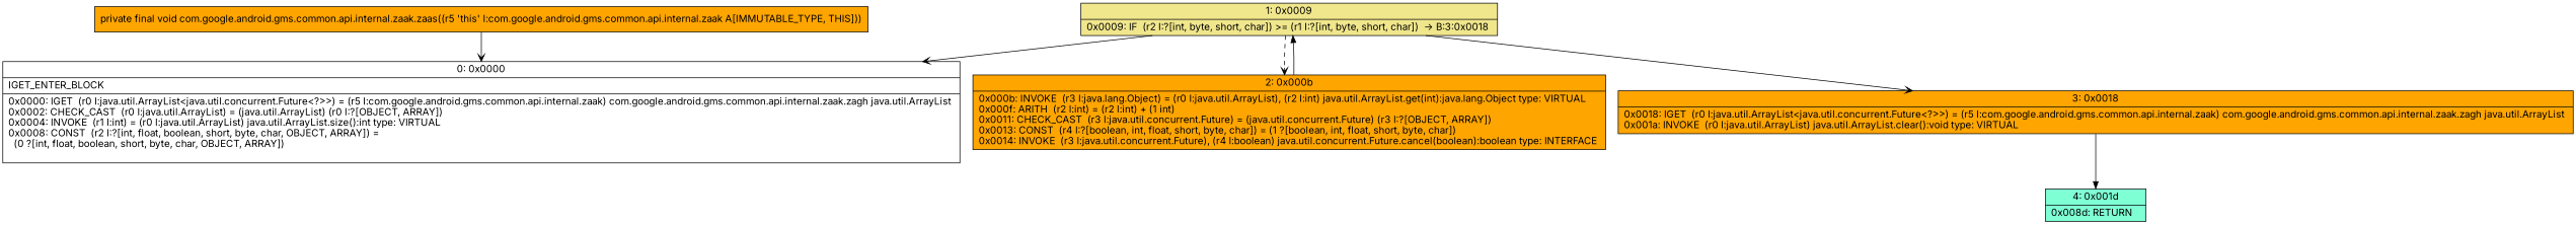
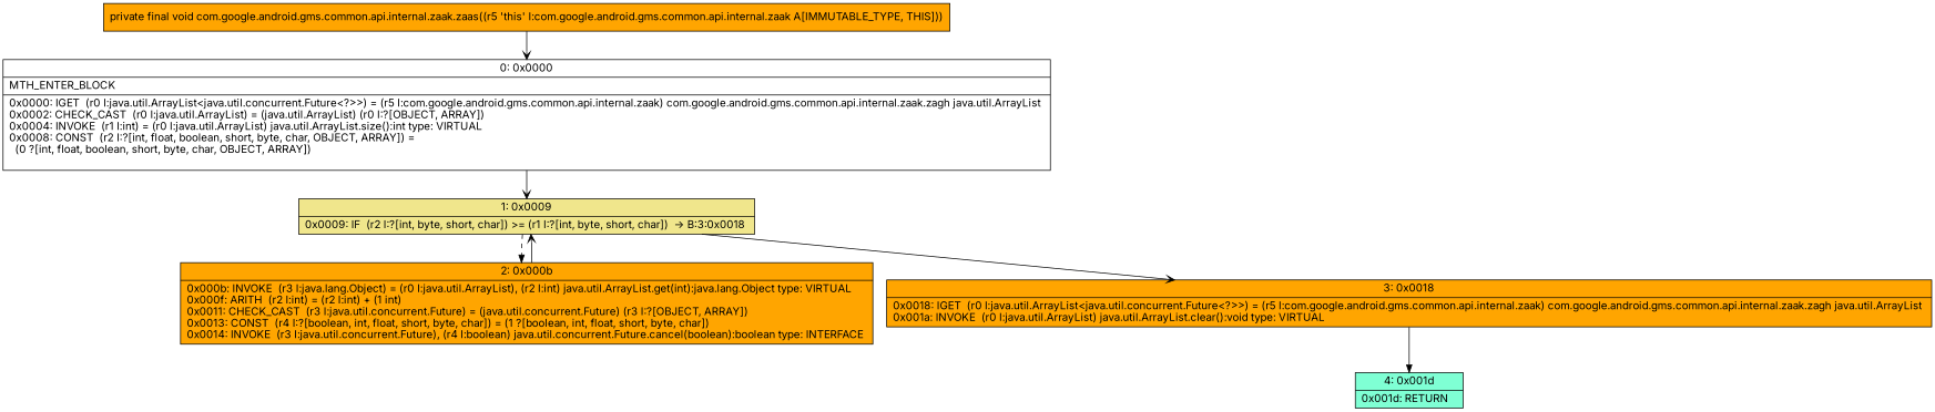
  digraph {
    fontname=Inter
    node [fillcolor=orange fontname=Inter shape=record style=filled]
    edge [arrowhead=vee fontname=Inter]
-   n1 [fillcolor=white label="{0\:\ 0x0000|IGET_ENTER_BLOCK\l|0x0000: IGET  (r0 I:java.util.ArrayList\<java.util.concurrent.Future\<?\>\>) = (r5 I:com.google.android.gms.common.api.internal.zaak) com.google.android.gms.common.api.internal.zaak.zagh java.util.ArrayList \l0x0002: CHECK_CAST  (r0 I:java.util.ArrayList) = (java.util.ArrayList) (r0 I:?[OBJECT, ARRAY]) \l0x0004: INVOKE  (r1 I:int) = (r0 I:java.util.ArrayList) java.util.ArrayList.size():int type: VIRTUAL \l0x0008: CONST  (r2 I:?[int, float, boolean, short, byte, char, OBJECT, ARRAY]) = \l  (0 ?[int, float, boolean, short, byte, char, OBJECT, ARRAY])\l \l}"]
+   n1 [fillcolor=white label="{0\:\ 0x0000|MTH_ENTER_BLOCK\l|0x0000: IGET  (r0 I:java.util.ArrayList\<java.util.concurrent.Future\<?\>\>) = (r5 I:com.google.android.gms.common.api.internal.zaak) com.google.android.gms.common.api.internal.zaak.zagh java.util.ArrayList \l0x0002: CHECK_CAST  (r0 I:java.util.ArrayList) = (java.util.ArrayList) (r0 I:?[OBJECT, ARRAY]) \l0x0004: INVOKE  (r1 I:int) = (r0 I:java.util.ArrayList) java.util.ArrayList.size():int type: VIRTUAL \l0x0008: CONST  (r2 I:?[int, float, boolean, short, byte, char, OBJECT, ARRAY]) = \l  (0 ?[int, float, boolean, short, byte, char, OBJECT, ARRAY])\l \l}"]
    n2 [fillcolor=khaki label="{1\:\ 0x0009|0x0009: IF  (r2 I:?[int, byte, short, char]) \>= (r1 I:?[int, byte, short, char])  \-\> B:3:0x0018 \l}"]
    n3 [label="{2\:\ 0x000b|0x000b: INVOKE  (r3 I:java.lang.Object) = (r0 I:java.util.ArrayList), (r2 I:int) java.util.ArrayList.get(int):java.lang.Object type: VIRTUAL \l0x000f: ARITH  (r2 I:int) = (r2 I:int) + (1 int) \l0x0011: CHECK_CAST  (r3 I:java.util.concurrent.Future) = (java.util.concurrent.Future) (r3 I:?[OBJECT, ARRAY]) \l0x0013: CONST  (r4 I:?[boolean, int, float, short, byte, char]) = (1 ?[boolean, int, float, short, byte, char]) \l0x0014: INVOKE  (r3 I:java.util.concurrent.Future), (r4 I:boolean) java.util.concurrent.Future.cancel(boolean):boolean type: INTERFACE \l}"]
    n4 [label="{3\:\ 0x0018|0x0018: IGET  (r0 I:java.util.ArrayList\<java.util.concurrent.Future\<?\>\>) = (r5 I:com.google.android.gms.common.api.internal.zaak) com.google.android.gms.common.api.internal.zaak.zagh java.util.ArrayList \l0x001a: INVOKE  (r0 I:java.util.ArrayList) java.util.ArrayList.clear():void type: VIRTUAL \l}"]
-   n5 [fillcolor=aquamarine label="{4\:\ 0x001d|0x008d: RETURN   \l}"]
+   n5 [fillcolor=aquamarine label="{4\:\ 0x001d|0x001d: RETURN   \l}"]
    n6 [label="{private final void com.google.android.gms.common.api.internal.zaak.zaas((r5 'this' I:com.google.android.gms.common.api.internal.zaak A[IMMUTABLE_TYPE, THIS])) }"]
-   n2 -> n1
-   n2 -> n3 [style=dashed]
+   n1 -> n2
+   n2 -> n3 [arrowhead=normal style=dashed]
    n2 -> n4
-   n3 -> n2 [arrowhead=normal]
+   n3 -> n2
    n4 -> n5 [arrowhead=normal]
    n6 -> n1
  }
